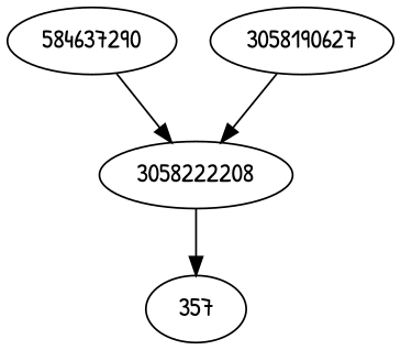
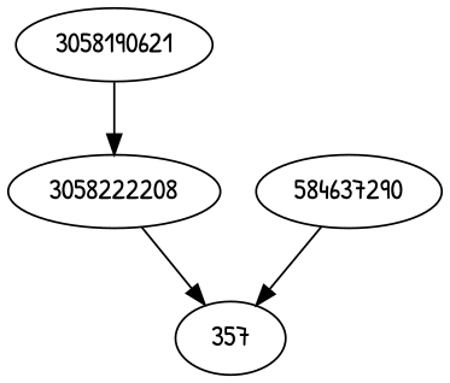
  strict digraph {
    fontname="Patrick Hand"
    node [fontname="Patrick Hand"]
    edge [fontname="Patrick Hand"]
    n1 [label=357]
    3058222208
    584637290
-   3058190627
+   3058190627 [label=3058190621]
    3058222208 -> n1
-   584637290 -> 3058222208
+   584637290 -> n1
    3058190627 -> 3058222208
  }
